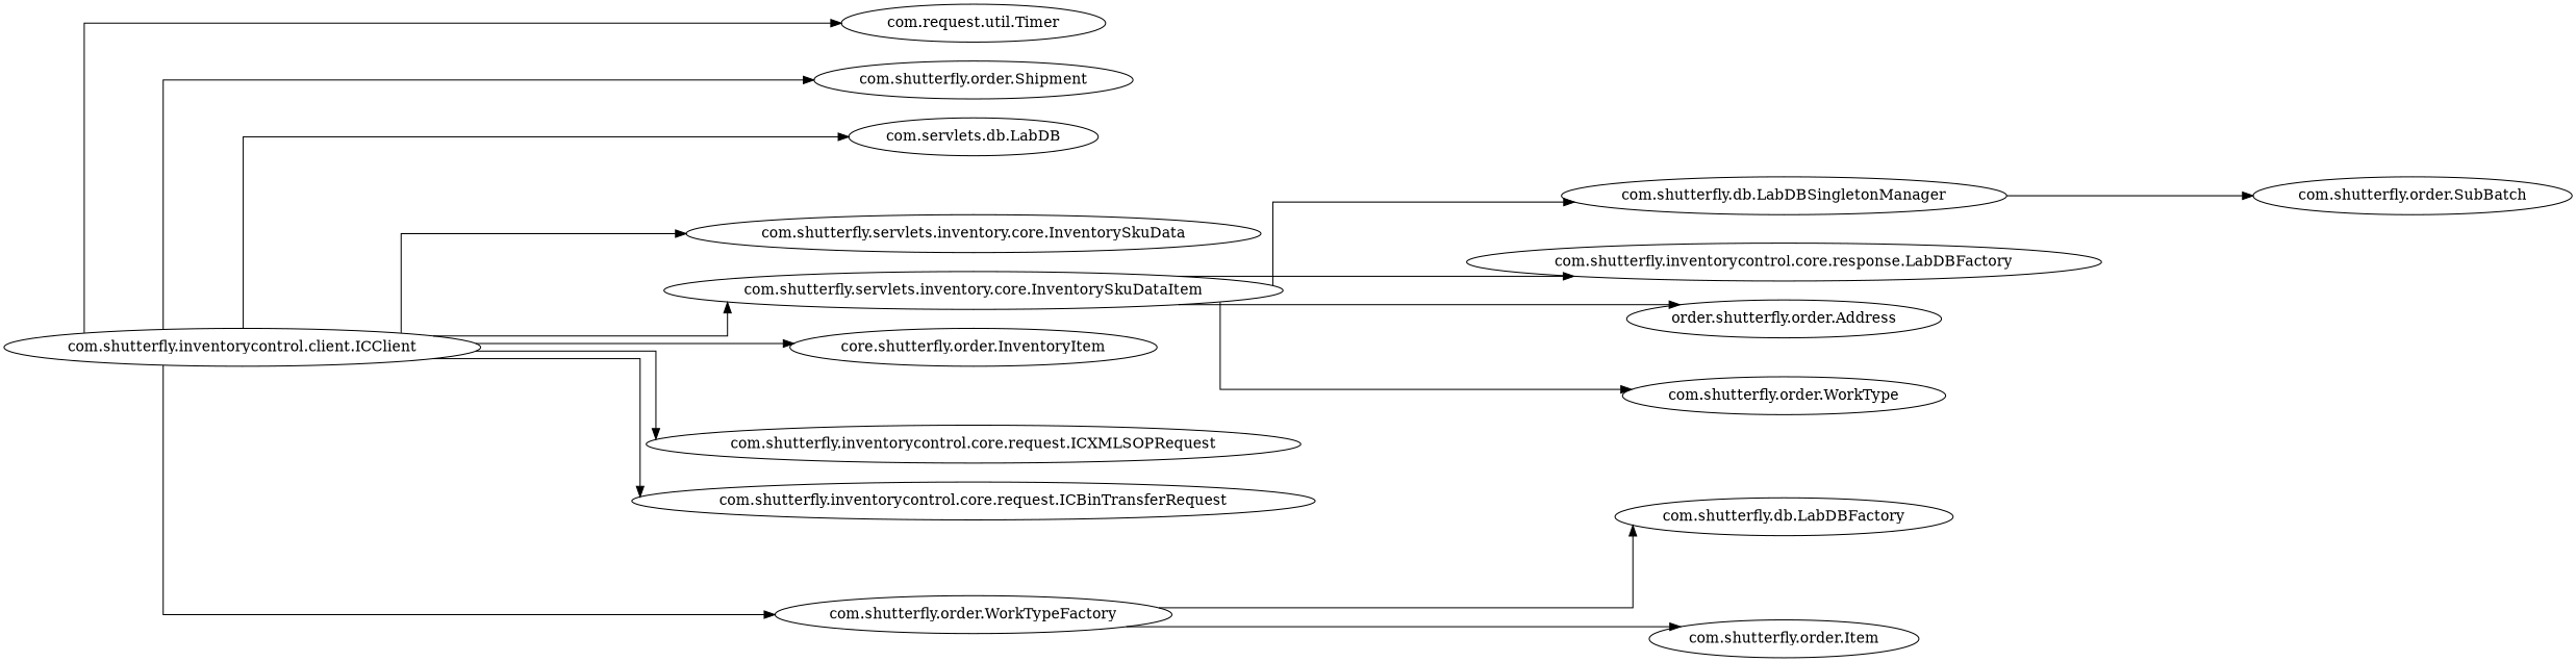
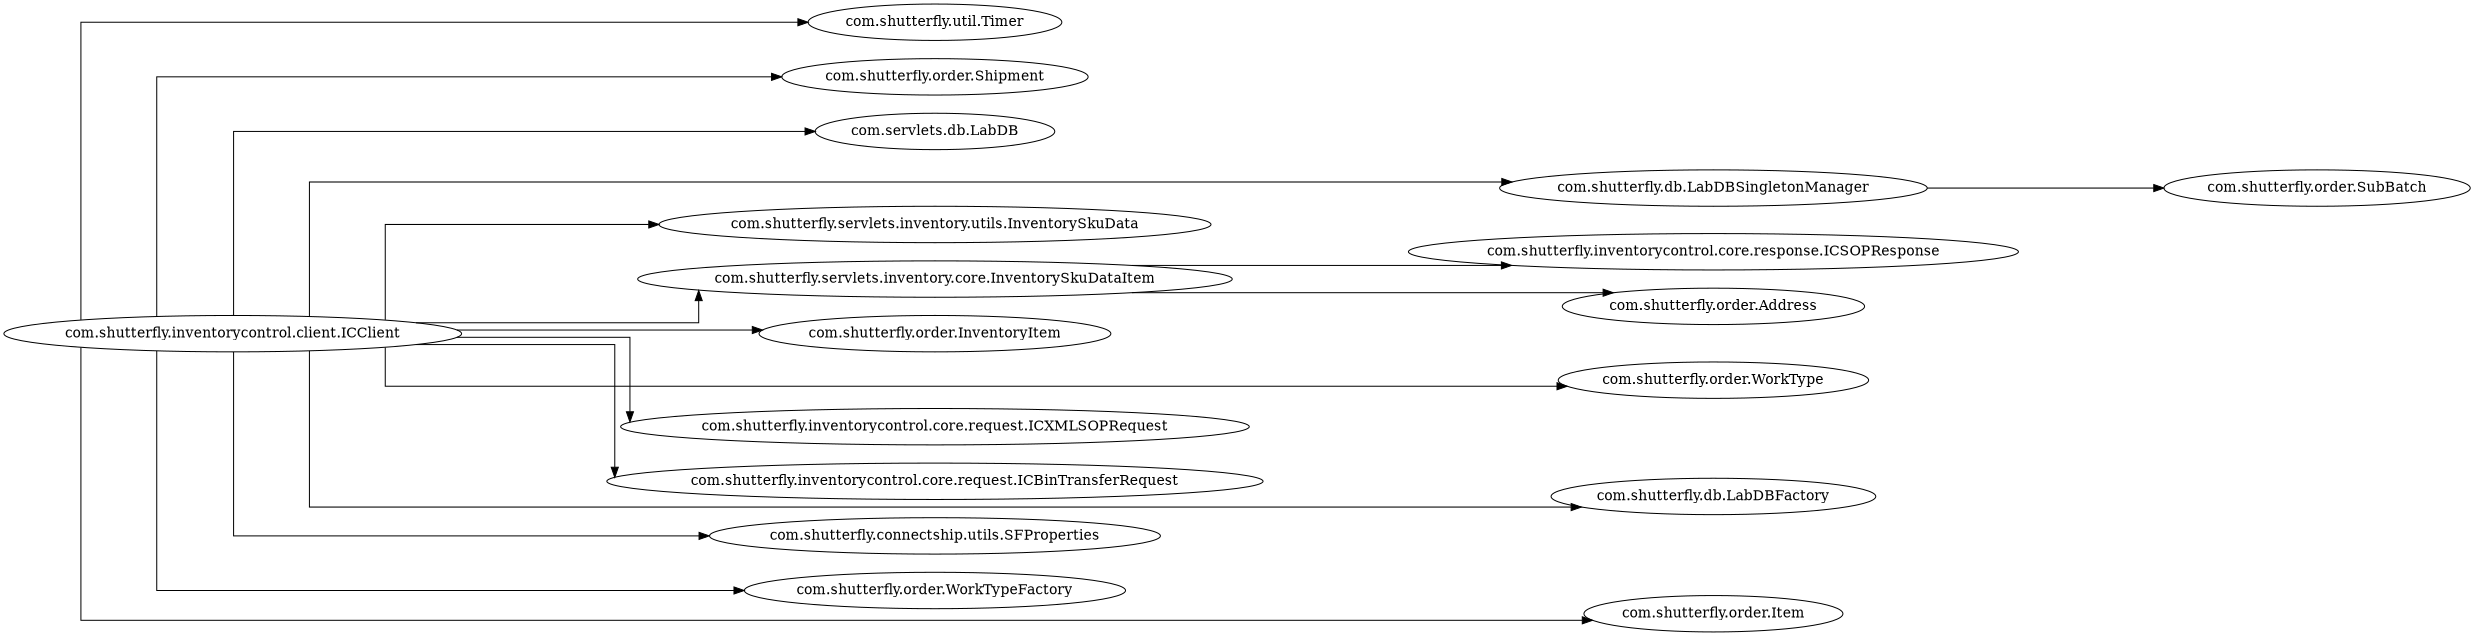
  digraph {
    concentrate=true
    rankdir=LR
    ranksep=2.0
    splines=ortho
    "com.shutterfly.inventorycontrol.client.ICClient"
-   "com.shutterfly.util.Timer" [label="com.request.util.Timer"]
+   "com.shutterfly.util.Timer"
    "com.shutterfly.order.Shipment"
    n4 [label="com.servlets.db.LabDB"]
    "com.shutterfly.db.LabDBSingletonManager"
-   "com.shutterfly.servlets.inventory.core.InventorySkuData"
+   "com.shutterfly.servlets.inventory.core.InventorySkuData" [label="com.shutterfly.servlets.inventory.utils.InventorySkuData"]
    "com.shutterfly.servlets.inventory.core.InventorySkuDataItem"
-   "com.shutterfly.order.InventoryItem" [label="core.shutterfly.order.InventoryItem"]
+   "com.shutterfly.order.InventoryItem"
    "com.shutterfly.order.WorkTypeFactory"
    "com.shutterfly.order.WorkType"
    "com.shutterfly.inventorycontrol.core.request.ICXMLSOPRequest"
    "com.shutterfly.inventorycontrol.core.request.ICBinTransferRequest"
+   "com.shutterfly.connectship.utils.SFProperties"
    "com.shutterfly.db.LabDBFactory"
    "com.shutterfly.order.Item"
    "com.shutterfly.order.SubBatch"
-   "com.shutterfly.inventorycontrol.core.response.ICSOPResponse" [label="com.shutterfly.inventorycontrol.core.response.LabDBFactory"]
-   "com.shutterfly.order.Address" [label="order.shutterfly.order.Address"]
+   "com.shutterfly.inventorycontrol.core.response.ICSOPResponse"
+   "com.shutterfly.order.Address"
    "com.shutterfly.inventorycontrol.client.ICClient" -> "com.shutterfly.util.Timer"
    "com.shutterfly.inventorycontrol.client.ICClient" -> "com.shutterfly.order.Shipment"
    "com.shutterfly.inventorycontrol.client.ICClient" -> n4
-   "com.shutterfly.servlets.inventory.core.InventorySkuDataItem" -> "com.shutterfly.db.LabDBSingletonManager"
+   "com.shutterfly.inventorycontrol.client.ICClient" -> "com.shutterfly.db.LabDBSingletonManager"
    "com.shutterfly.inventorycontrol.client.ICClient" -> "com.shutterfly.servlets.inventory.core.InventorySkuData"
    "com.shutterfly.inventorycontrol.client.ICClient" -> "com.shutterfly.servlets.inventory.core.InventorySkuDataItem"
    "com.shutterfly.inventorycontrol.client.ICClient" -> "com.shutterfly.order.InventoryItem"
    "com.shutterfly.inventorycontrol.client.ICClient" -> "com.shutterfly.order.WorkTypeFactory"
-   "com.shutterfly.servlets.inventory.core.InventorySkuDataItem" -> "com.shutterfly.order.WorkType"
+   "com.shutterfly.inventorycontrol.client.ICClient" -> "com.shutterfly.order.WorkType"
    "com.shutterfly.inventorycontrol.client.ICClient" -> "com.shutterfly.inventorycontrol.core.request.ICXMLSOPRequest"
    "com.shutterfly.inventorycontrol.client.ICClient" -> "com.shutterfly.inventorycontrol.core.request.ICBinTransferRequest"
-   "com.shutterfly.order.WorkTypeFactory" -> "com.shutterfly.db.LabDBFactory"
-   "com.shutterfly.order.WorkTypeFactory" -> "com.shutterfly.order.Item"
+   "com.shutterfly.inventorycontrol.client.ICClient" -> "com.shutterfly.connectship.utils.SFProperties"
+   "com.shutterfly.inventorycontrol.client.ICClient" -> "com.shutterfly.db.LabDBFactory"
+   "com.shutterfly.inventorycontrol.client.ICClient" -> "com.shutterfly.order.Item"
    "com.shutterfly.db.LabDBSingletonManager" -> "com.shutterfly.order.SubBatch"
    "com.shutterfly.servlets.inventory.core.InventorySkuDataItem" -> "com.shutterfly.inventorycontrol.core.response.ICSOPResponse"
    "com.shutterfly.servlets.inventory.core.InventorySkuDataItem" -> "com.shutterfly.order.Address"
  }
